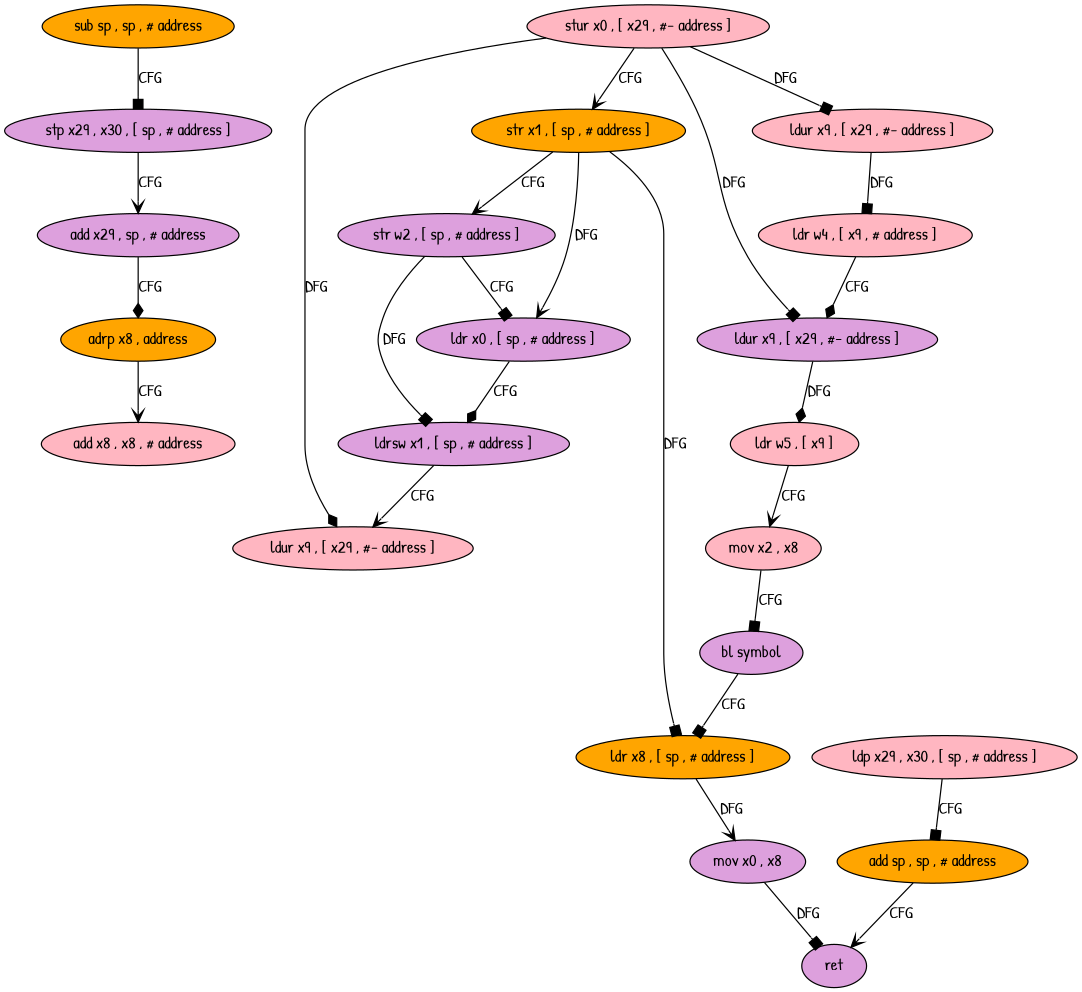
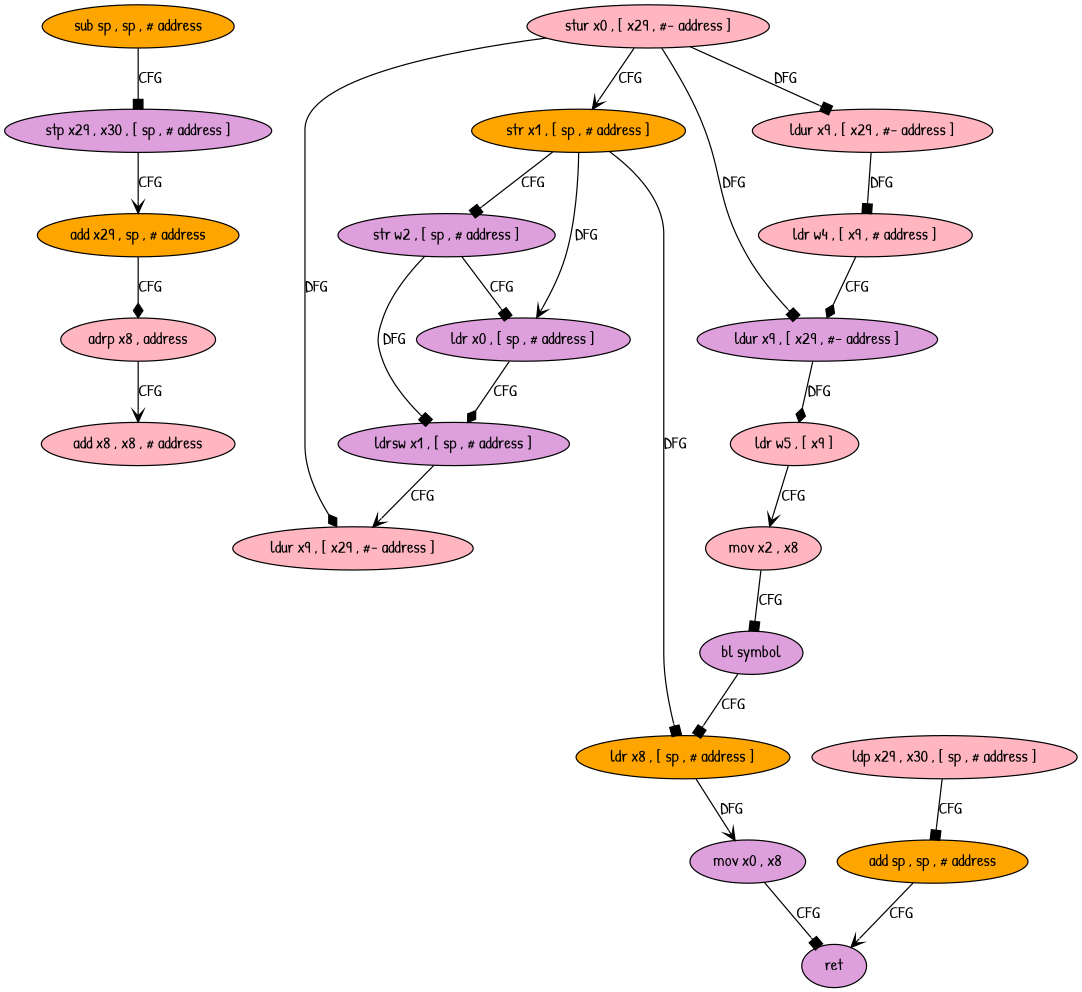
  digraph {
    fontname="Patrick Hand"
    node [fillcolor=plum fontname="Patrick Hand" style=filled]
    edge [arrowhead=box fontname="Patrick Hand"]
    n1 [fillcolor=orange label="sub sp , sp , # address"]
    n2 [label="stp x29 , x30 , [ sp , # address ]"]
-   n3 [label="add x29 , sp , # address"]
-   n4 [fillcolor=orange label="adrp x8 , address"]
+   n3 [fillcolor=orange label="add x29 , sp , # address"]
+   n4 [fillcolor=lightpink label="adrp x8 , address"]
    n5 [fillcolor=lightpink label="add x8 , x8 , # address"]
    n6 [fillcolor=lightpink label="stur x0 , [ x29 , #- address ]"]
    n7 [fillcolor=orange label="str x1 , [ sp , # address ]"]
    n8 [fillcolor=lightpink label="ldur x9 , [ x29 , #- address ]"]
    n9 [fillcolor=lightpink label="ldur x9 , [ x29 , #- address ]"]
    n10 [label="ldur x9 , [ x29 , #- address ]"]
    n11 [label="str w2 , [ sp , # address ]"]
    n12 [label="ldr x0 , [ sp , # address ]"]
    n13 [fillcolor=orange label="ldr x8 , [ sp , # address ]"]
    n14 [fillcolor=lightpink label="ldr w4 , [ x9 , # address ]"]
    n15 [fillcolor=lightpink label="ldr w5 , [ x9 ]"]
    n16 [label="ldrsw x1 , [ sp , # address ]"]
    n17 [label="mov x0 , x8"]
    n18 [fillcolor=lightpink label="mov x2 , x8"]
    n19 [label="bl symbol"]
    n20 [label=ret]
    n21 [fillcolor=lightpink label="ldp x29 , x30 , [ sp , # address ]"]
    n22 [fillcolor=orange label="add sp , sp , # address"]
    n1 -> n2 [label=CFG]
    n2 -> n3 [arrowhead=vee label=CFG]
    n3 -> n4 [arrowhead=diamond label=CFG]
    n4 -> n5 [arrowhead=vee label=CFG]
    n6 -> n7 [arrowhead=vee label=CFG]
    n6 -> n8 [arrowhead=diamond label=DFG]
    n6 -> n9 [label=DFG]
    n6 -> n10 [label=DFG]
-   n7 -> n11 [arrowhead=vee label=CFG]
+   n7 -> n11 [label=CFG]
    n7 -> n12 [arrowhead=vee label=DFG]
    n7 -> n13 [label=DFG]
    n9 -> n14 [label=DFG]
    n10 -> n15 [arrowhead=diamond label=DFG]
    n11 -> n12 [label=CFG]
    n11 -> n16 [label=DFG]
    n12 -> n16 [arrowhead=diamond label=CFG]
    n13 -> n17 [arrowhead=vee label=DFG]
    n14 -> n10 [arrowhead=diamond label=CFG]
    n15 -> n18 [arrowhead=vee label=CFG]
    n16 -> n8 [arrowhead=vee label=CFG]
-   n17 -> n20 [label=DFG]
+   n17 -> n20 [label=CFG]
    n18 -> n19 [label=CFG]
    n19 -> n13 [label=CFG]
    n21 -> n22 [label=CFG]
    n22 -> n20 [arrowhead=vee label=CFG]
  }
